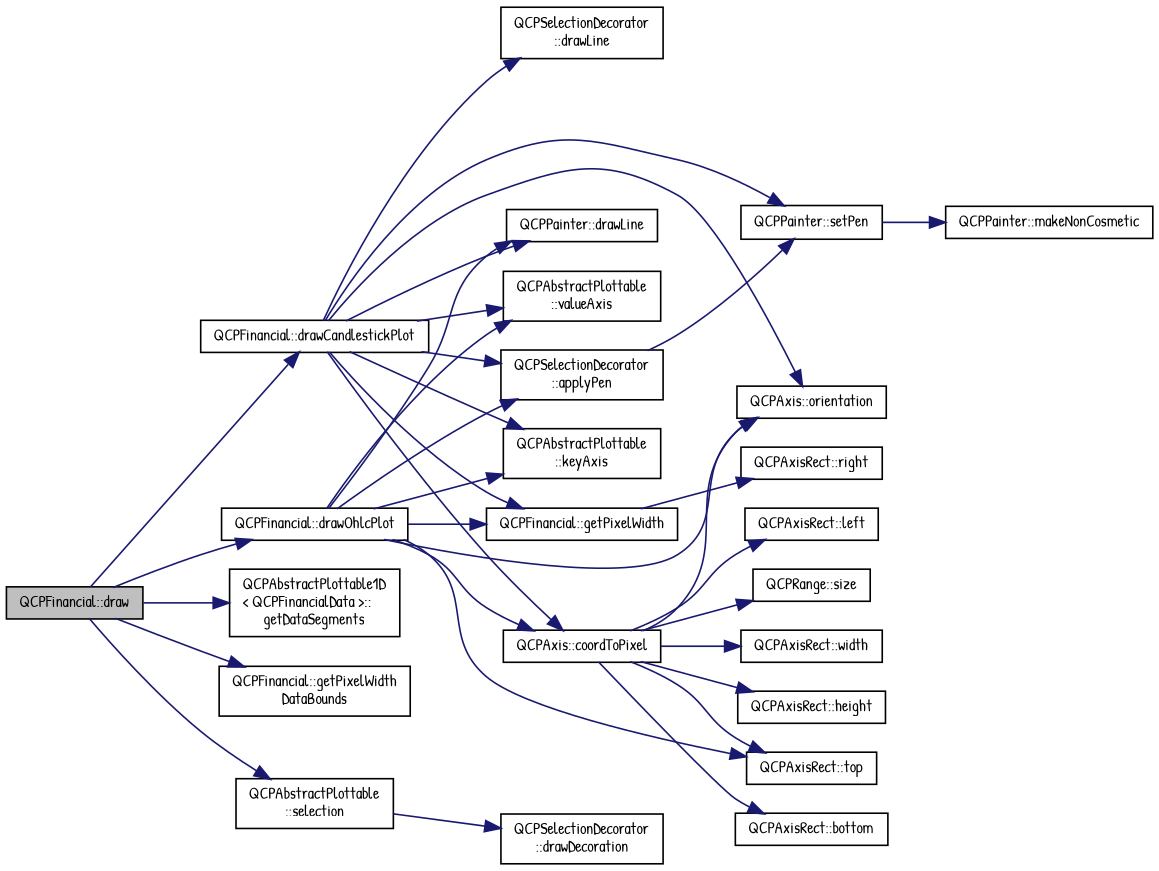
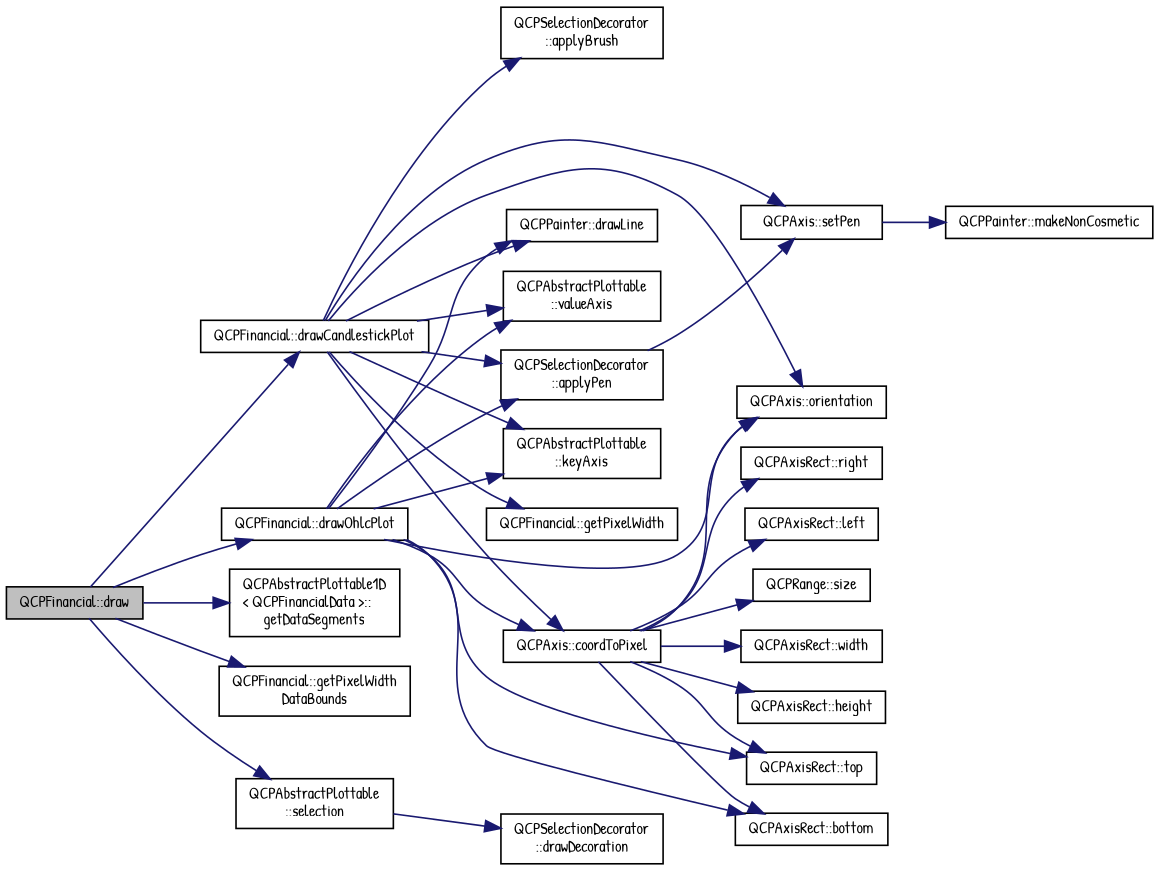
  digraph {
    fontname="Patrick Hand"
    rankdir=LR
    node [color=black fillcolor=white fontname="Patrick Hand" fontsize=10 shape=record style=filled]
    edge [color=midnightblue fontname="Patrick Hand" fontsize=10 labelfontname=Helvetica labelfontsize=10 style=solid]
    n1 [fillcolor=grey75 fontcolor=black height=0.2 label="QCPFinancial::draw" width=0.4]
    n2 [height=0.2 label="QCPFinancial::drawCandlestickPlot" width=0.4]
    n3 [height=0.2 label="QCPFinancial::drawOhlcPlot" width=0.4]
    n4 [height=0.2 label="QCPAbstractPlottable1D\l\< QCPFinancialData \>::\lgetDataSegments" width=0.4]
    n5 [height=0.2 label="QCPFinancial::getPixelWidth\lDataBounds" width=0.4]
    n6 [height=0.2 label="QCPAbstractPlottable\l::selection" width=0.4]
-   n7 [height=0.2 label="QCPSelectionDecorator\l::drawLine" width=0.4]
+   n7 [height=0.2 label="QCPSelectionDecorator\l::applyBrush" width=0.4]
    n8 [height=0.2 label="QCPSelectionDecorator\l::applyPen" width=0.4]
-   n9 [height=0.2 label="QCPPainter::setPen" width=0.4]
+   n9 [height=0.2 label="QCPAxis::setPen" width=0.4]
    n10 [height=0.2 label="QCPAxis::coordToPixel" width=0.4]
    n11 [height=0.2 label="QCPAxis::orientation" width=0.4]
    n12 [height=0.2 label="QCPPainter::drawLine" width=0.4]
    n13 [height=0.2 label="QCPFinancial::getPixelWidth" width=0.4]
    n14 [height=0.2 label="QCPAbstractPlottable\l::keyAxis" width=0.4]
    n15 [height=0.2 label="QCPAbstractPlottable\l::valueAxis" width=0.4]
    n16 [height=0.2 label="QCPSelectionDecorator\l::drawDecoration" width=0.4]
    n17 [height=0.2 label="QCPAxisRect::top" width=0.4]
    n18 [height=0.2 label="QCPPainter::makeNonCosmetic" width=0.4]
    n19 [height=0.2 label="QCPAxisRect::bottom" width=0.4]
    n20 [height=0.2 label="QCPAxisRect::height" width=0.4]
    n21 [height=0.2 label="QCPAxisRect::left" width=0.4]
    n22 [height=0.2 label="QCPAxisRect::right" width=0.4]
    n23 [height=0.2 label="QCPRange::size" width=0.4]
    n24 [height=0.2 label="QCPAxisRect::width" width=0.4]
    n1 -> n2
    n1 -> n3
    n1 -> n4
    n1 -> n5
    n1 -> n6
    n2 -> n7
    n2 -> n8
    n2 -> n9
    n2 -> n10
    n2 -> n11
    n2 -> n12
    n2 -> n13
    n2 -> n14
    n2 -> n15
    n3 -> n8
    n3 -> n10
    n3 -> n11
    n3 -> n12
-   n3 -> n13
+   n3 -> n19
    n3 -> n14
    n3 -> n15
    n3 -> n17
    n6 -> n16
    n8 -> n9
    n9 -> n18
    n10 -> n11
    n10 -> n17
    n10 -> n19
    n10 -> n20
    n10 -> n21
-   n13 -> n22
+   n10 -> n22
    n10 -> n23
    n10 -> n24
  }
